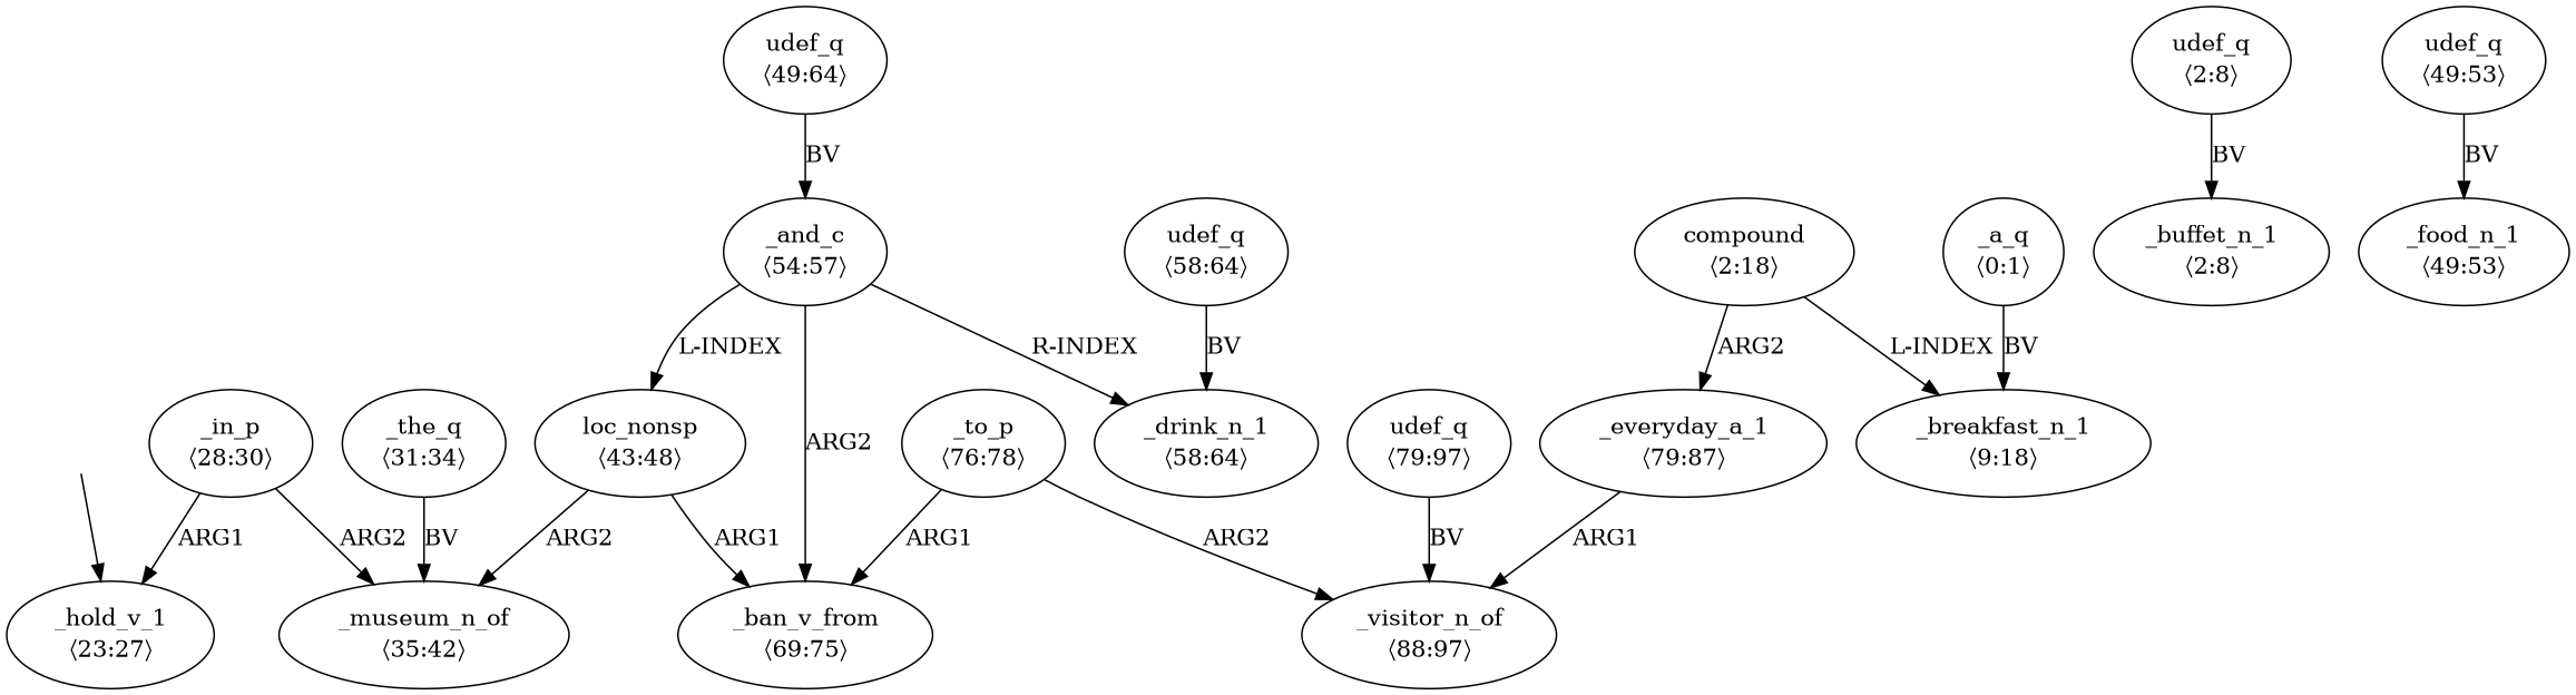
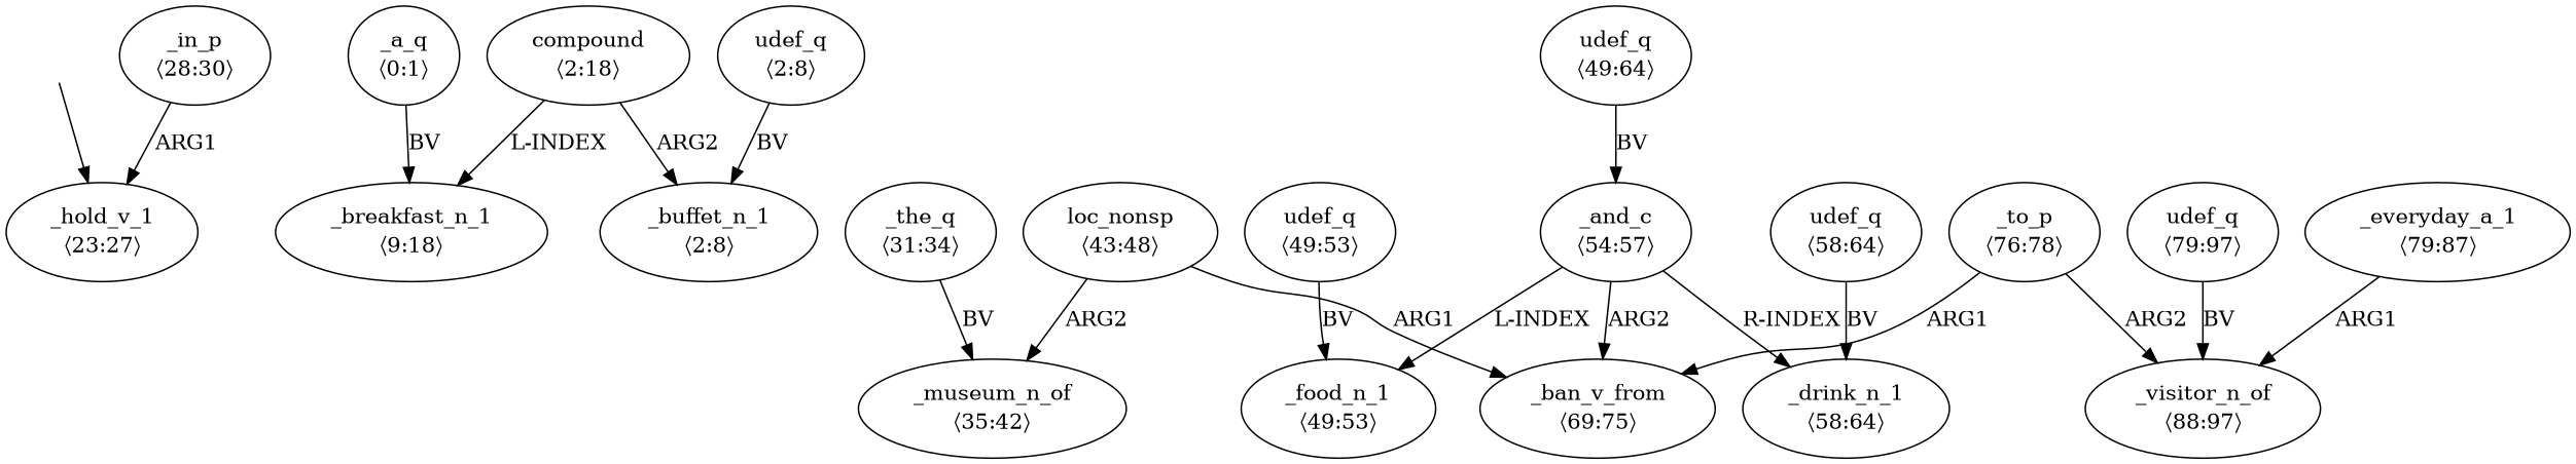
  digraph {
    top [style=invis]
    n2 [label=<<table align="center" border="0" cellspacing="0"><tr><td colspan="2">_hold_v_1</td></tr><tr><td colspan="2">〈23:27〉</td></tr></table>>]
    n3 [label=<<table align="center" border="0" cellspacing="0"><tr><td colspan="2">_breakfast_n_1</td></tr><tr><td colspan="2">〈9:18〉</td></tr></table>>]
    n4 [label=<<table align="center" border="0" cellspacing="0"><tr><td colspan="2">_a_q</td></tr><tr><td colspan="2">〈0:1〉</td></tr></table>>]
    n5 [label=<<table align="center" border="0" cellspacing="0"><tr><td colspan="2">compound</td></tr><tr><td colspan="2">〈2:18〉</td></tr></table>>]
    n6 [label=<<table align="center" border="0" cellspacing="0"><tr><td colspan="2">_buffet_n_1</td></tr><tr><td colspan="2">〈2:8〉</td></tr></table>>]
    n7 [label=<<table align="center" border="0" cellspacing="0"><tr><td colspan="2">udef_q</td></tr><tr><td colspan="2">〈2:8〉</td></tr></table>>]
    n8 [label=<<table align="center" border="0" cellspacing="0"><tr><td colspan="2">_in_p</td></tr><tr><td colspan="2">〈28:30〉</td></tr></table>>]
    n9 [label=<<table align="center" border="0" cellspacing="0"><tr><td colspan="2">_museum_n_of</td></tr><tr><td colspan="2">〈35:42〉</td></tr></table>>]
    n10 [label=<<table align="center" border="0" cellspacing="0"><tr><td colspan="2">_the_q</td></tr><tr><td colspan="2">〈31:34〉</td></tr></table>>]
    n11 [label=<<table align="center" border="0" cellspacing="0"><tr><td colspan="2">loc_nonsp</td></tr><tr><td colspan="2">〈43:48〉</td></tr></table>>]
    n12 [label=<<table align="center" border="0" cellspacing="0"><tr><td colspan="2">_ban_v_from</td></tr><tr><td colspan="2">〈69:75〉</td></tr></table>>]
    n13 [label=<<table align="center" border="0" cellspacing="0"><tr><td colspan="2">udef_q</td></tr><tr><td colspan="2">〈49:64〉</td></tr></table>>]
    n14 [label=<<table align="center" border="0" cellspacing="0"><tr><td colspan="2">_and_c</td></tr><tr><td colspan="2">〈54:57〉</td></tr></table>>]
    n15 [label=<<table align="center" border="0" cellspacing="0"><tr><td colspan="2">_food_n_1</td></tr><tr><td colspan="2">〈49:53〉</td></tr></table>>]
    n16 [label=<<table align="center" border="0" cellspacing="0"><tr><td colspan="2">_drink_n_1</td></tr><tr><td colspan="2">〈58:64〉</td></tr></table>>]
    n17 [label=<<table align="center" border="0" cellspacing="0"><tr><td colspan="2">udef_q</td></tr><tr><td colspan="2">〈49:53〉</td></tr></table>>]
    n18 [label=<<table align="center" border="0" cellspacing="0"><tr><td colspan="2">udef_q</td></tr><tr><td colspan="2">〈58:64〉</td></tr></table>>]
    n19 [label=<<table align="center" border="0" cellspacing="0"><tr><td colspan="2">_to_p</td></tr><tr><td colspan="2">〈76:78〉</td></tr></table>>]
    n20 [label=<<table align="center" border="0" cellspacing="0"><tr><td colspan="2">_visitor_n_of</td></tr><tr><td colspan="2">〈88:97〉</td></tr></table>>]
    n21 [label=<<table align="center" border="0" cellspacing="0"><tr><td colspan="2">udef_q</td></tr><tr><td colspan="2">〈79:97〉</td></tr></table>>]
    n22 [label=<<table align="center" border="0" cellspacing="0"><tr><td colspan="2">_everyday_a_1</td></tr><tr><td colspan="2">〈79:87〉</td></tr></table>>]
    top -> n2
    n4 -> n3 [label=BV]
    n5 -> n3 [label="L-INDEX"]
-   n5 -> n22 [label=ARG2]
+   n5 -> n6 [label=ARG2]
    n7 -> n6 [label=BV]
    n8 -> n2 [label=ARG1]
-   n8 -> n9 [label=ARG2]
    n10 -> n9 [label=BV]
    n11 -> n9 [label=ARG2]
    n11 -> n12 [label=ARG1]
    n13 -> n14 [label=BV]
    n14 -> n12 [label=ARG2]
-   n14 -> n11 [label="L-INDEX"]
+   n14 -> n15 [label="L-INDEX"]
    n14 -> n16 [label="R-INDEX"]
    n17 -> n15 [label=BV]
    n18 -> n16 [label=BV]
    n19 -> n12 [label=ARG1]
    n19 -> n20 [label=ARG2]
    n21 -> n20 [label=BV]
    n22 -> n20 [label=ARG1]
  }
